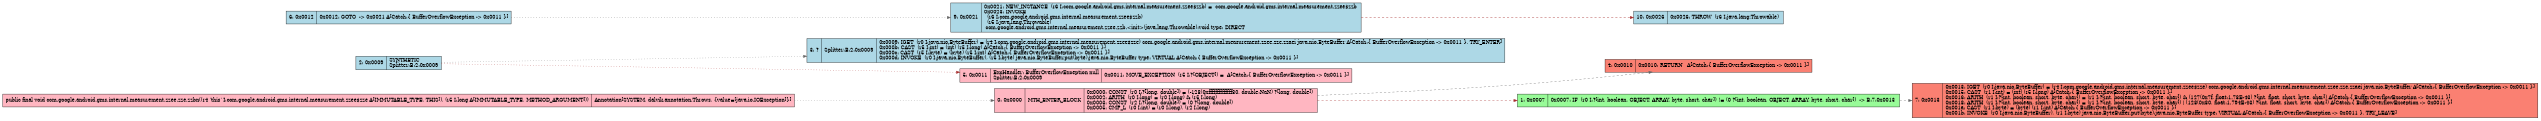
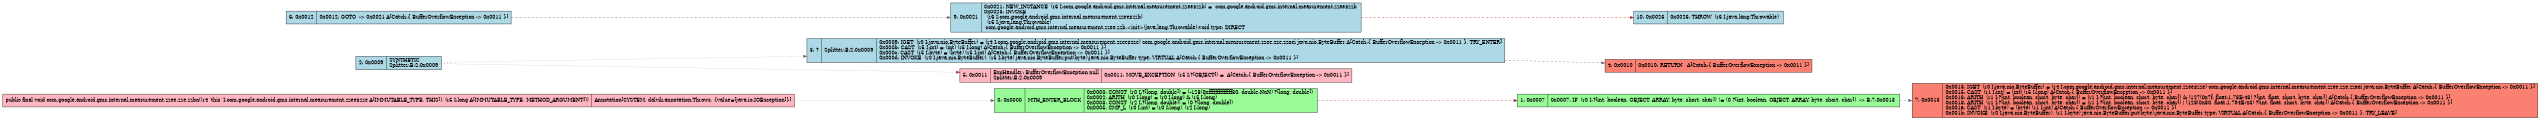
  digraph {
    rankdir=LR
    node [fillcolor=lightblue shape=record style=filled]
    edge [color=gray40 style=dashed]
-   n1 [fillcolor=lightpink label="{0\:\ 0x0000|MTH_ENTER_BLOCK\l|0x0000: CONST  (r0 I:?[long, double]) = (\-128(0xffffffffffffff80, double:NaN) ?[long, double]) \l0x0002: ARITH  (r0 I:long) = (r0 I:long) & (r5 I:long) \l0x0003: CONST  (r2 I:?[long, double]) = (0 ?[long, double]) \l0x0005: CMP_L  (r0 I:int) = (r0 I:long), (r2 I:long) \l}"]
+   n1 [fillcolor=palegreen label="{0\:\ 0x0000|MTH_ENTER_BLOCK\l|0x0000: CONST  (r0 I:?[long, double]) = (\-128(0xffffffffffffff80, double:NaN) ?[long, double]) \l0x0002: ARITH  (r0 I:long) = (r0 I:long) & (r5 I:long) \l0x0003: CONST  (r2 I:?[long, double]) = (0 ?[long, double]) \l0x0005: CMP_L  (r0 I:int) = (r0 I:long), (r2 I:long) \l}"]
    n2 [fillcolor=palegreen label="{1\:\ 0x0007|0x0007: IF  (r0 I:?[int, boolean, OBJECT, ARRAY, byte, short, char]) != (0 ?[int, boolean, OBJECT, ARRAY, byte, short, char])  \-\> B:7:0x0013 \l}"]
    n3 [fillcolor=salmon label="{7\:\ 0x0013|0x0013: IGET  (r0 I:java.nio.ByteBuffer) = (r4 I:com.google.android.gms.internal.measurement.zzee$zze) com.google.android.gms.internal.measurement.zzee.zze.zzaei java.nio.ByteBuffer A[Catch:\{ BufferOverflowException \-\> 0x0011 \}]\l0x0015: CAST  (r1 I:int) = (int) (r5 I:long) A[Catch:\{ BufferOverflowException \-\> 0x0011 \}]\l0x0016: ARITH  (r1 I:?[int, boolean, short, byte, char]) = (r1 I:?[int, boolean, short, byte, char]) & (127(0x7f, float:1.78E\-43) ?[int, float, short, byte, char]) A[Catch:\{ BufferOverflowException \-\> 0x0011 \}]\l0x0018: ARITH  (r1 I:?[int, boolean, short, byte, char]) = (r1 I:?[int, boolean, short, byte, char]) \| (128(0x80, float:1.794E\-43) ?[int, float, short, byte, char]) A[Catch:\{ BufferOverflowException \-\> 0x0011 \}]\l0x001a: CAST  (r1 I:byte) = (byte) (r1 I:int) A[Catch:\{ BufferOverflowException \-\> 0x0011 \}]\l0x001b: INVOKE  (r0 I:java.nio.ByteBuffer), (r1 I:byte) java.nio.ByteBuffer.put(byte):java.nio.ByteBuffer type: VIRTUAL A[Catch:\{ BufferOverflowException \-\> 0x0011 \}, TRY_LEAVE]\l}"]
    n4 [label="{2\:\ 0x0009|SYNTHETIC\lSplitter:B:2:0x0009\l}"]
    n5 [label="{3\:\ ?|Splitter:B:2:0x0009\l|0x0009: IGET  (r0 I:java.nio.ByteBuffer) = (r4 I:com.google.android.gms.internal.measurement.zzee$zze) com.google.android.gms.internal.measurement.zzee.zze.zzaei java.nio.ByteBuffer A[Catch:\{ BufferOverflowException \-\> 0x0011 \}, TRY_ENTER]\l0x000b: CAST  (r5 I:int) = (int) (r5 I:long) A[Catch:\{ BufferOverflowException \-\> 0x0011 \}]\l0x000c: CAST  (r5 I:byte) = (byte) (r5 I:int) A[Catch:\{ BufferOverflowException \-\> 0x0011 \}]\l0x000d: INVOKE  (r0 I:java.nio.ByteBuffer), (r5 I:byte) java.nio.ByteBuffer.put(byte):java.nio.ByteBuffer type: VIRTUAL A[Catch:\{ BufferOverflowException \-\> 0x0011 \}]\l}"]
    n6 [fillcolor=lightpink label="{5\:\ 0x0011|ExcHandler: BufferOverflowException null\lSplitter:B:2:0x0009\l|0x0011: MOVE_EXCEPTION  (r5 I:?[OBJECT]) =  A[Catch:\{ BufferOverflowException \-\> 0x0011 \}]\l}"]
    n7 [fillcolor=salmon label="{4\:\ 0x0010|0x0010: RETURN   A[Catch:\{ BufferOverflowException \-\> 0x0011 \}]\l}"]
    n8 [label="{6\:\ 0x0012|0x0012: GOTO  \-\> 0x0021 A[Catch:\{ BufferOverflowException \-\> 0x0011 \}]\l}"]
    n9 [label="{9\:\ 0x0021|0x0021: NEW_INSTANCE  (r6 I:com.google.android.gms.internal.measurement.zzee$zzb) =  com.google.android.gms.internal.measurement.zzee$zzb \l0x0023: INVOKE  \l  (r6 I:com.google.android.gms.internal.measurement.zzee$zzb)\l  (r5 I:java.lang.Throwable)\l com.google.android.gms.internal.measurement.zzee.zzb.\<init\>(java.lang.Throwable):void type: DIRECT \l}"]
    n10 [label="{10\:\ 0x0026|0x0026: THROW  (r6 I:java.lang.Throwable) \l}"]
    n11 [fillcolor=lightpink label="{public final void com.google.android.gms.internal.measurement.zzee.zze.zzbn((r4 'this' I:com.google.android.gms.internal.measurement.zzee$zze A[IMMUTABLE_TYPE, THIS]), (r5 I:long A[IMMUTABLE_TYPE, METHOD_ARGUMENT]))  | Annotation[SYSTEM, dalvik.annotation.Throws, \{value=[java.io.IOException]\}]\l}"]
    n1 -> n2 [color=brown]
    n2 -> n3
    n4 -> n5 [style=dotted]
    n4 -> n6 [color=brown style=dotted]
-   n1 -> n7
-   n8 -> n9 [style=dotted]
+   n5 -> n7
+   n8 -> n9
    n9 -> n10 [color=brown]
    n11 -> n1 [style=dotted]
  }
